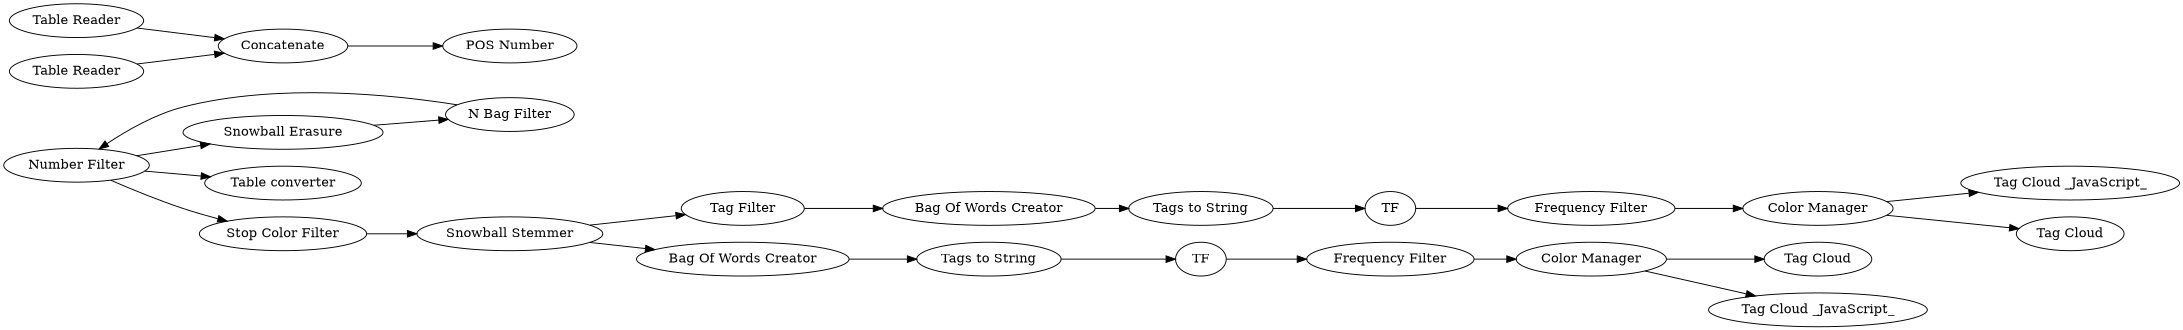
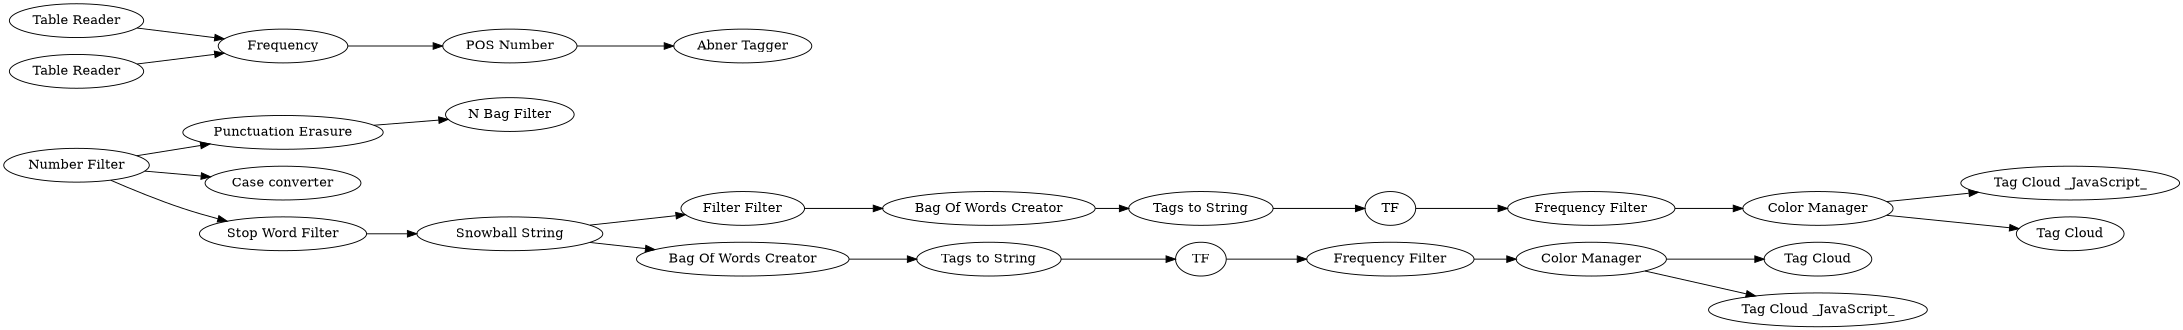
  digraph {
    rankdir=LR
    n1 [label="Color Manager"]
    n2 [label="Tag Cloud _JavaScript_"]
    n3 [label="Tag Cloud"]
-   n4 [label="Snowball Erasure"]
+   n4 [label="Punctuation Erasure"]
    n5 [label="N Bag Filter"]
    n6 [label="Number Filter"]
-   n7 [label="Table converter"]
-   n8 [label="Stop Color Filter"]
+   n7 [label="Case converter"]
+   n8 [label="Stop Word Filter"]
    n9 [label=TF]
    n10 [label="Frequency Filter"]
    n11 [label="Tags to String"]
    n12 [label="Color Manager"]
    n13 [label="Tag Cloud"]
    n14 [label="Tag Cloud _JavaScript_"]
+   n15 [label="Abner Tagger"]
    n16 [label="Frequency Filter"]
-   n17 [label="Snowball Stemmer"]
-   n18 [label="Tag Filter"]
+   n17 [label="Snowball String"]
+   n18 [label="Filter Filter"]
    n19 [label="Bag Of Words Creator"]
    n20 [label="Bag Of Words Creator"]
    n21 [label="Tags to String"]
    n22 [label=TF]
    n23 [label="POS Number"]
-   n24 [label=Concatenate]
+   n24 [label=Frequency]
    n25 [label="Table Reader"]
    n26 [label="Table Reader"]
    n1 -> n2
    n1 -> n3
    n4 -> n5
-   n5 -> n6
    n6 -> n4
    n6 -> n7
    n6 -> n8
    n8 -> n17
    n9 -> n10
    n10 -> n1
    n11 -> n9
    n12 -> n13
    n12 -> n14
    n16 -> n12
    n17 -> n18
    n17 -> n19
    n18 -> n20
    n19 -> n21
    n20 -> n11
    n21 -> n22
    n22 -> n16
+   n23 -> n15
    n24 -> n23
    n25 -> n24
    n26 -> n24
  }
